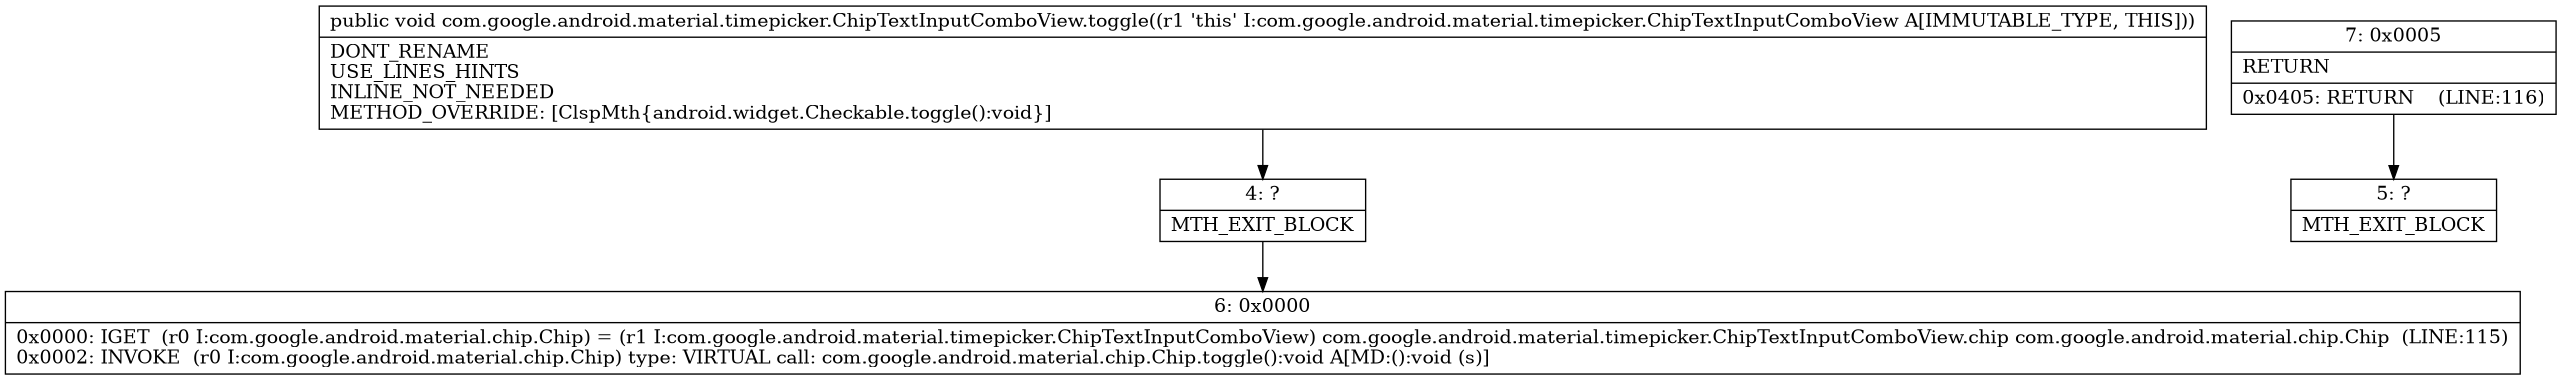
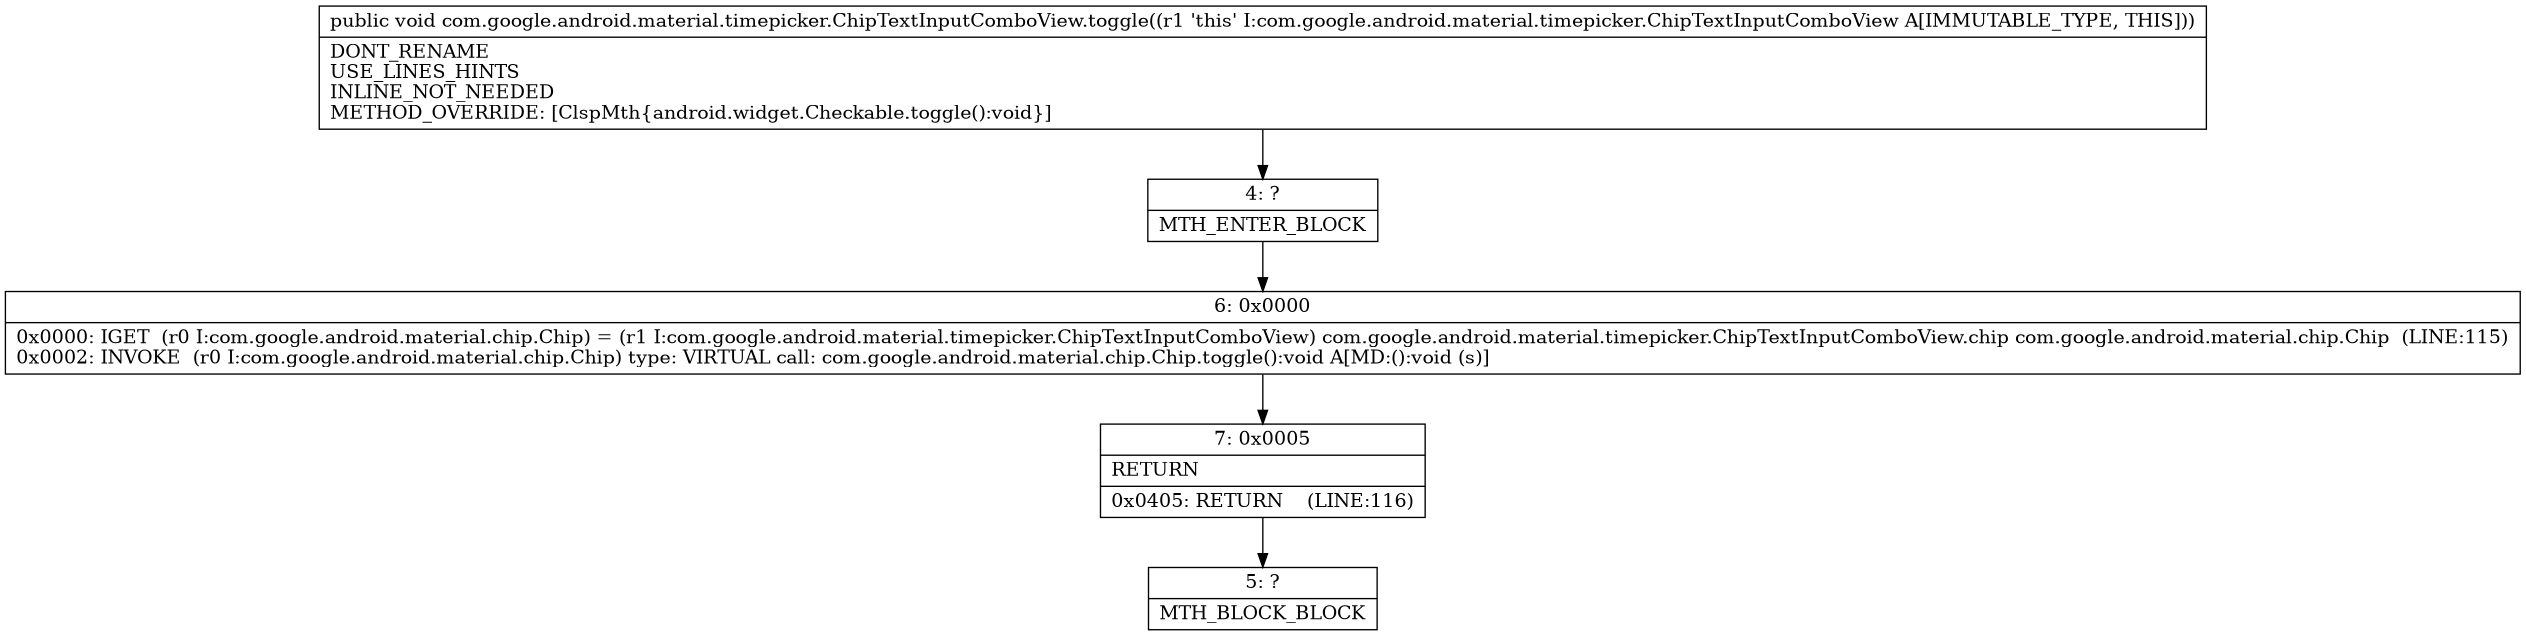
  digraph {
    node [shape=record]
-   n1 [label="{4\:\ ?|MTH_EXIT_BLOCK\l}"]
+   n1 [label="{4\:\ ?|MTH_ENTER_BLOCK\l}"]
    n2 [label="{6\:\ 0x0000|0x0000: IGET  (r0 I:com.google.android.material.chip.Chip) = (r1 I:com.google.android.material.timepicker.ChipTextInputComboView) com.google.android.material.timepicker.ChipTextInputComboView.chip com.google.android.material.chip.Chip  (LINE:115)\l0x0002: INVOKE  (r0 I:com.google.android.material.chip.Chip) type: VIRTUAL call: com.google.android.material.chip.Chip.toggle():void A[MD:():void (s)]\l}"]
    n3 [label="{7\:\ 0x0005|RETURN\l|0x0405: RETURN    (LINE:116)\l}"]
-   n4 [label="{5\:\ ?|MTH_EXIT_BLOCK\l}"]
+   n4 [label="{5\:\ ?|MTH_BLOCK_BLOCK\l}"]
    n5 [label="{public void com.google.android.material.timepicker.ChipTextInputComboView.toggle((r1 'this' I:com.google.android.material.timepicker.ChipTextInputComboView A[IMMUTABLE_TYPE, THIS]))  | DONT_RENAME\lUSE_LINES_HINTS\lINLINE_NOT_NEEDED\lMETHOD_OVERRIDE: [ClspMth\{android.widget.Checkable.toggle():void\}]\l}"]
    n1 -> n2
+   n2 -> n3
    n3 -> n4
    n5 -> n1
  }
